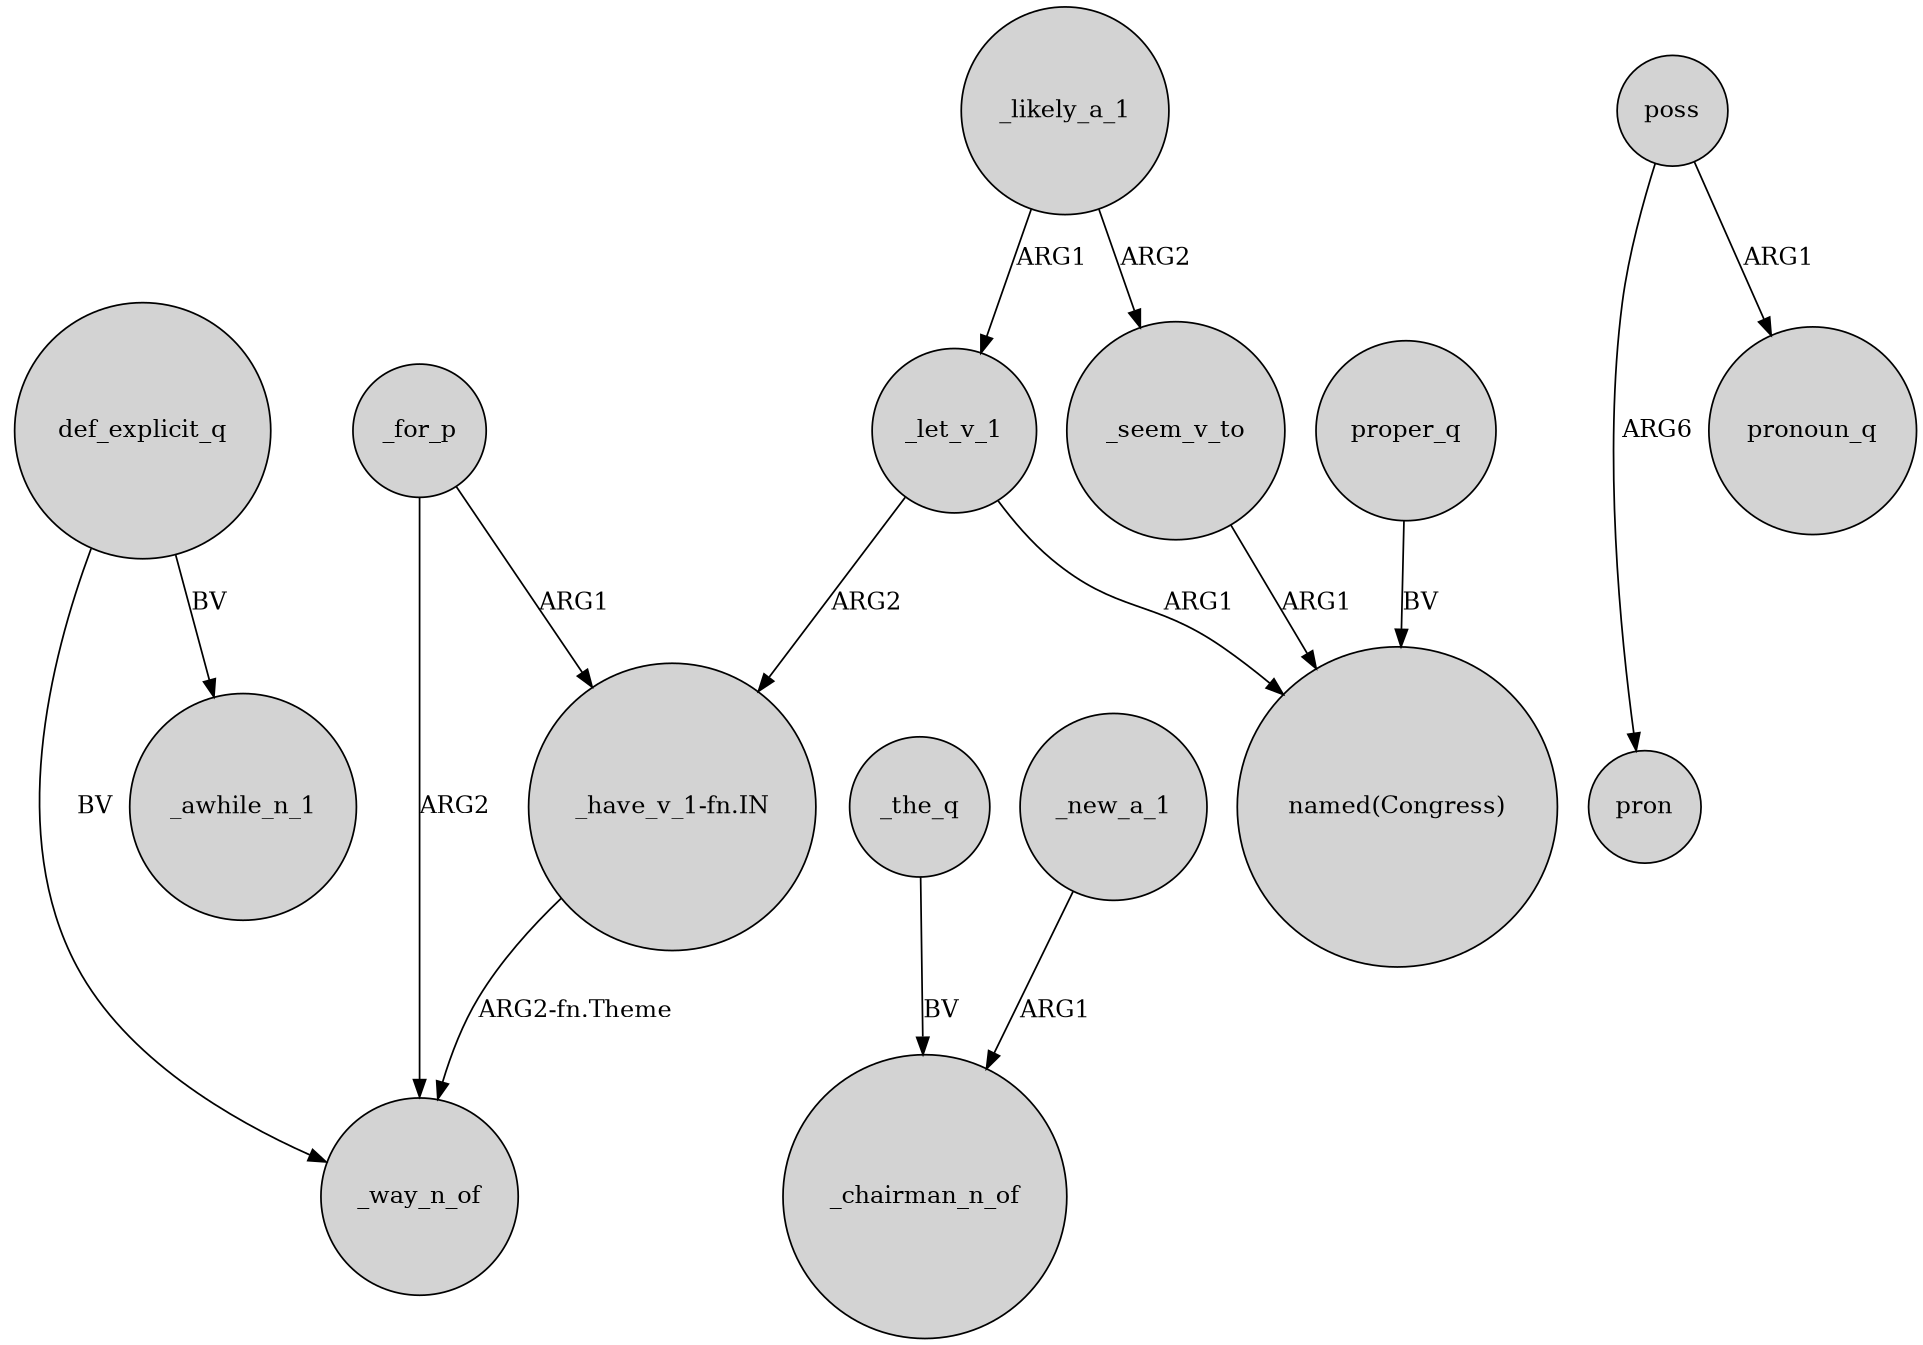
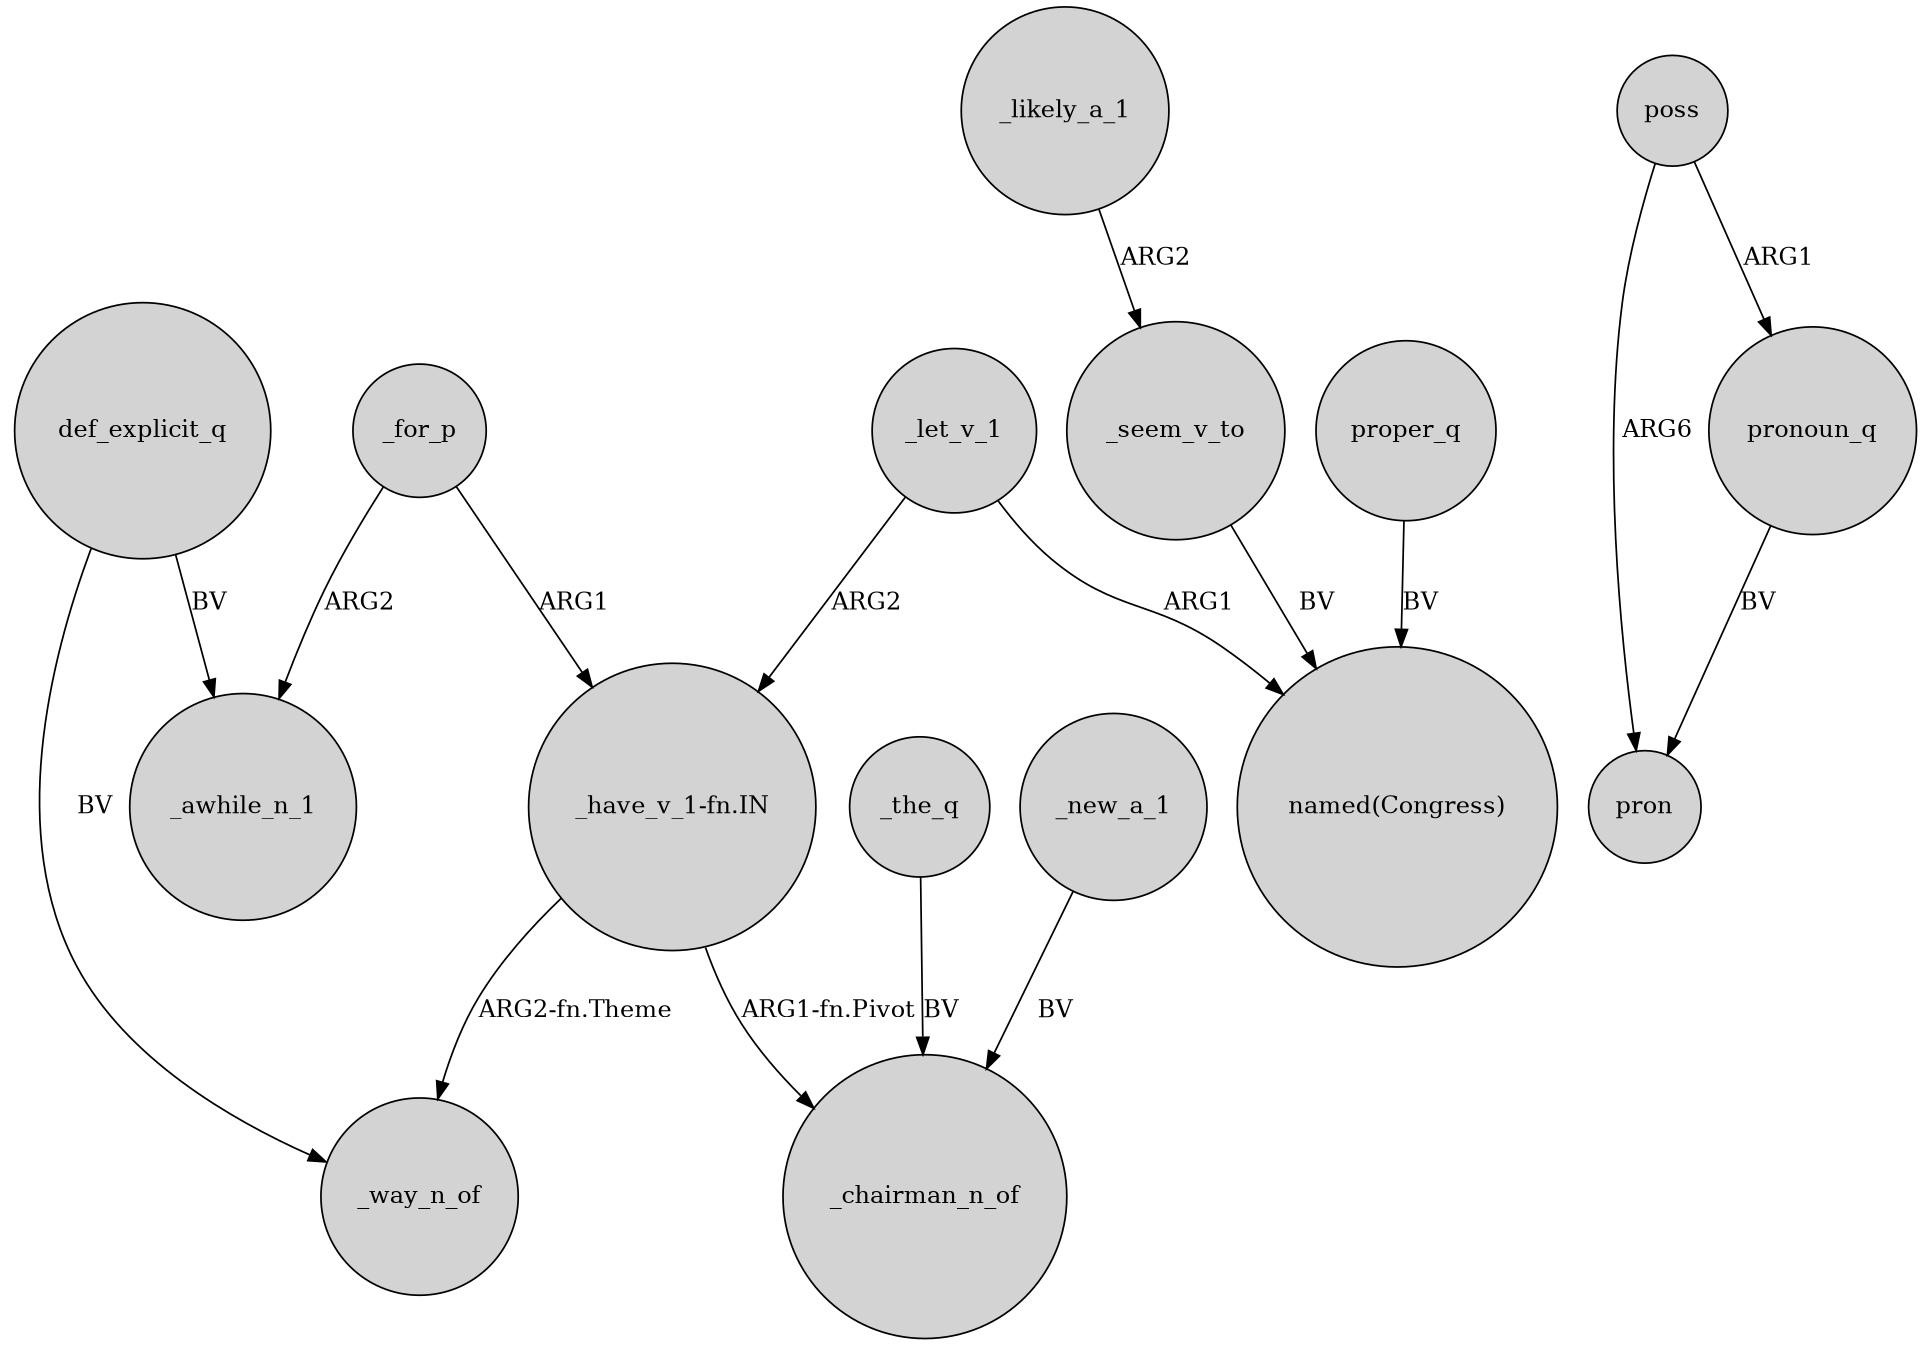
  digraph {
    node [shape=circle style=filled]
    def_explicit_q
    _awhile_n_1
    _way_n_of
    _seem_v_to
    "named(Congress)"
    _likely_a_1
    _let_v_1
    "_have_v_1-fn.IN"
    _chairman_n_of
    poss
    pron
    pronoun_q
    _the_q
    _for_p
    proper_q
    _new_a_1
    def_explicit_q -> _awhile_n_1 [label=BV]
    def_explicit_q -> _way_n_of [label=BV]
-   _seem_v_to -> "named(Congress)" [label=ARG1]
+   _seem_v_to -> "named(Congress)" [label=BV]
    _likely_a_1 -> _seem_v_to [label=ARG2]
-   _likely_a_1 -> _let_v_1 [label=ARG1]
    _let_v_1 -> "named(Congress)" [label=ARG1]
    _let_v_1 -> "_have_v_1-fn.IN" [label=ARG2]
    "_have_v_1-fn.IN" -> _way_n_of [label="ARG2-fn.Theme"]
+   "_have_v_1-fn.IN" -> _chairman_n_of [label="ARG1-fn.Pivot"]
    poss -> pron [label=ARG6]
    poss -> pronoun_q [label=ARG1]
+   pronoun_q -> pron [label=BV]
    _the_q -> _chairman_n_of [label=BV]
-   _for_p -> _way_n_of [label=ARG2]
+   _for_p -> _awhile_n_1 [label=ARG2]
    _for_p -> "_have_v_1-fn.IN" [label=ARG1]
    proper_q -> "named(Congress)" [label=BV]
-   _new_a_1 -> _chairman_n_of [label=ARG1]
+   _new_a_1 -> _chairman_n_of [label=BV]
  }
